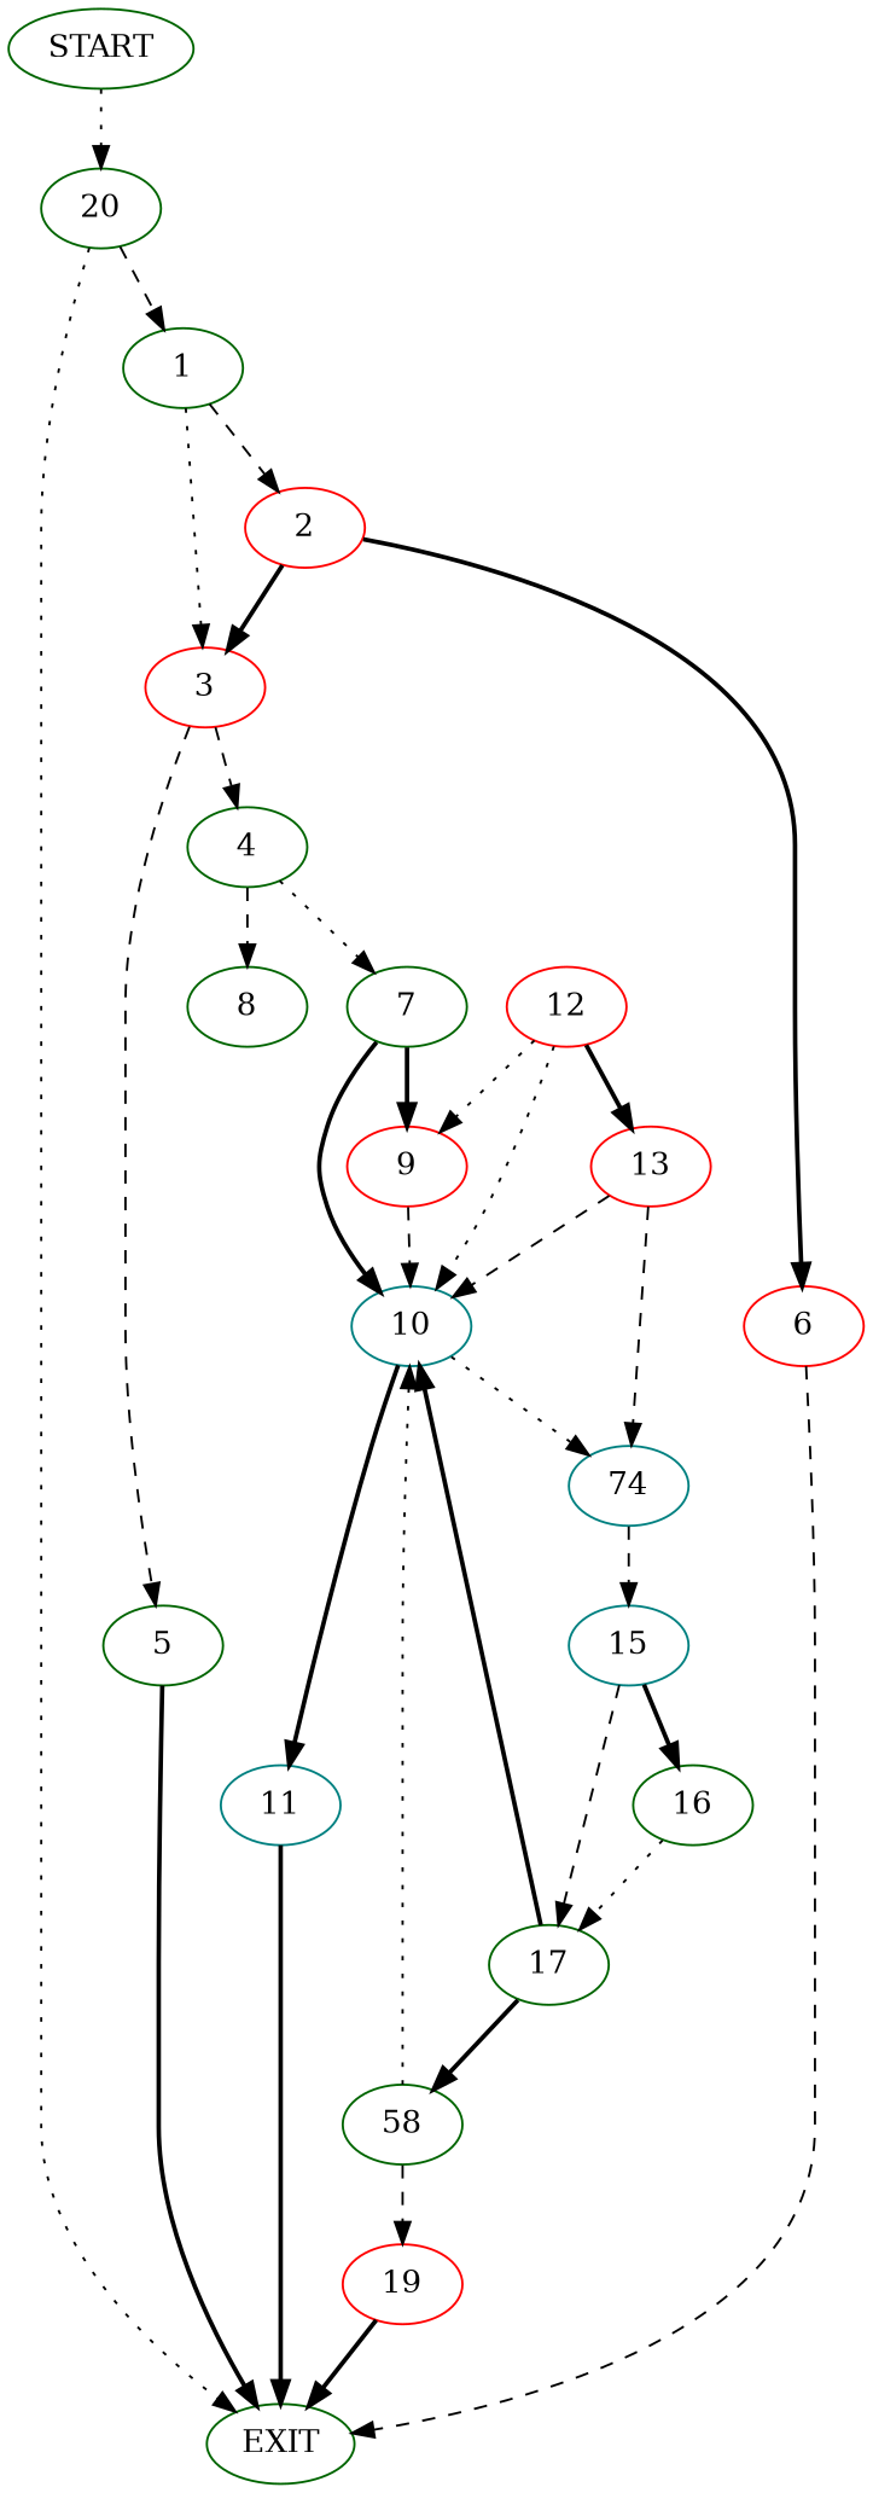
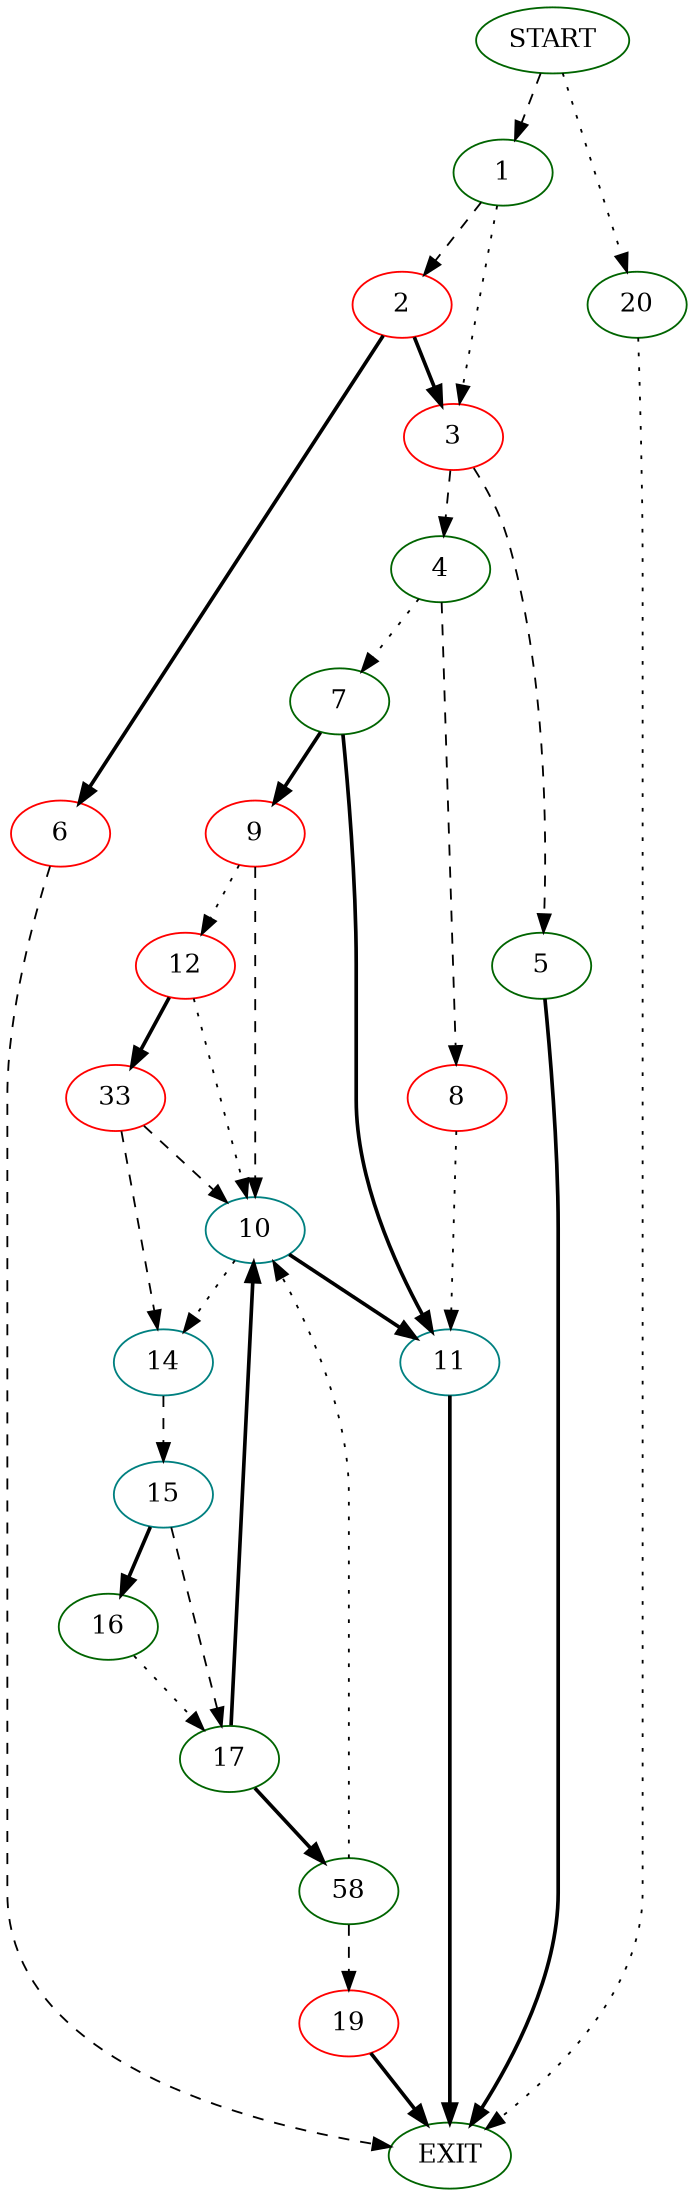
  digraph {
    node [color=darkgreen]
    edge [style=dashed]
    n1 [label=START]
    1
    20
    2 [color=red]
    3 [color=red]
    n6 [label=EXIT]
    6 [color=red]
    4
    5
    7
-   8
+   8 [color=red]
    9 [color=red]
    10 [color=teal]
    11 [color=teal]
    12 [color=red]
-   14 [color=teal label=74]
-   13 [color=red]
+   14 [color=teal]
+   13 [color=red label=33]
    15 [color=teal]
    16
    17
    n21 [label=58]
    19 [color=red]
-   20 -> 1
+   n1 -> 1
    n1 -> 20 [style=dotted]
    1 -> 2
    1 -> 3 [style=dotted]
    20 -> n6 [style=dotted]
    2 -> 3 [style=bold]
    2 -> 6 [style=bold]
    3 -> 4
    3 -> 5
    6 -> n6
    4 -> 7 [style=dotted]
    4 -> 8
    5 -> n6 [style=bold]
    7 -> 9 [style=bold]
-   7 -> 10 [style=bold]
+   7 -> 11 [style=bold]
+   8 -> 11 [style=dotted]
    9 -> 10
-   12 -> 9 [style=dotted]
+   9 -> 12 [style=dotted]
    10 -> 11 [style=bold]
    10 -> 14 [style=dotted]
    11 -> n6 [style=bold]
    12 -> 10 [style=dotted]
    12 -> 13 [style=bold]
    14 -> 15
    13 -> 10
    13 -> 14
    15 -> 16 [style=bold]
    15 -> 17
    16 -> 17 [style=dotted]
    17 -> 10 [style=bold]
    17 -> n21 [style=bold]
    n21 -> 10 [style=dotted]
    n21 -> 19
    19 -> n6 [style=bold]
  }
